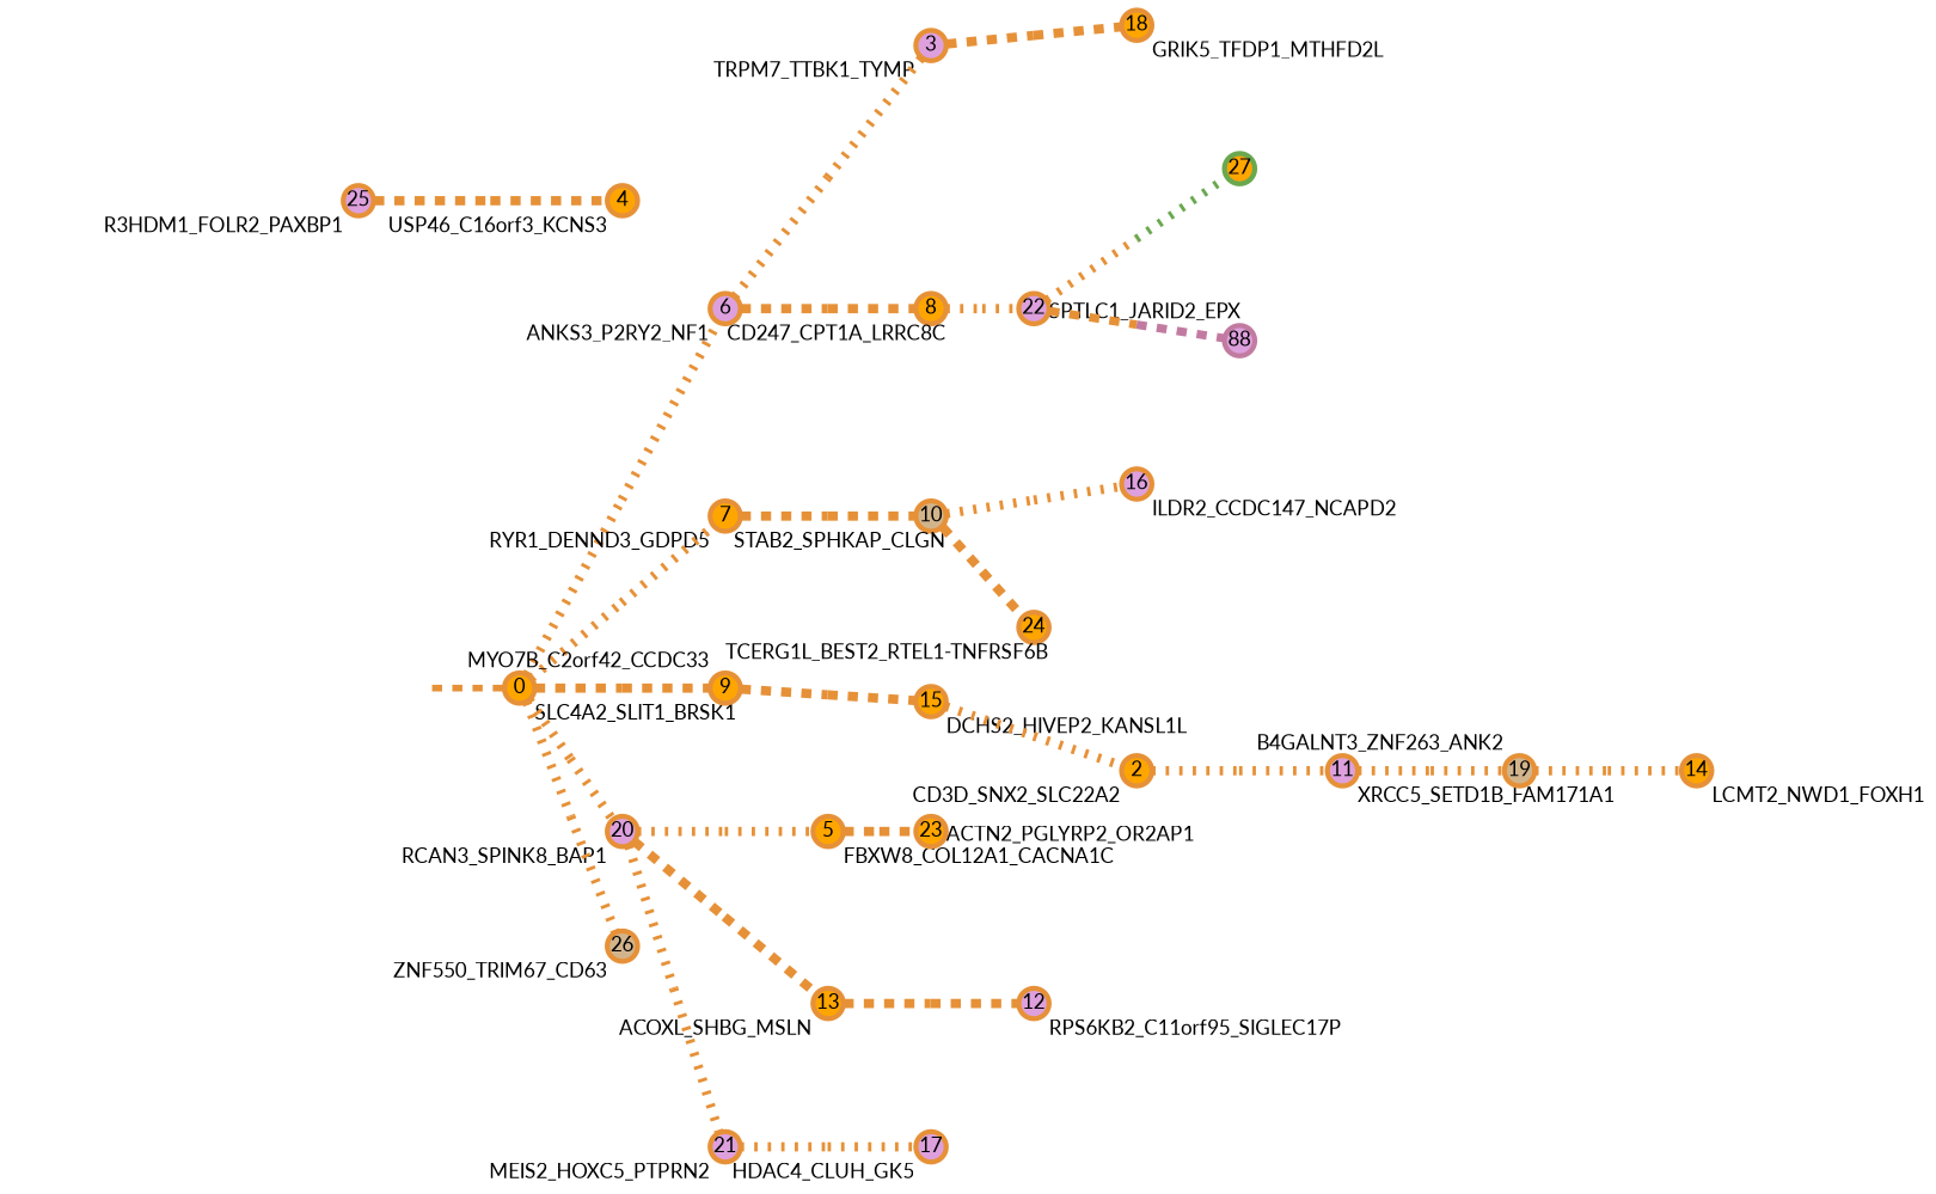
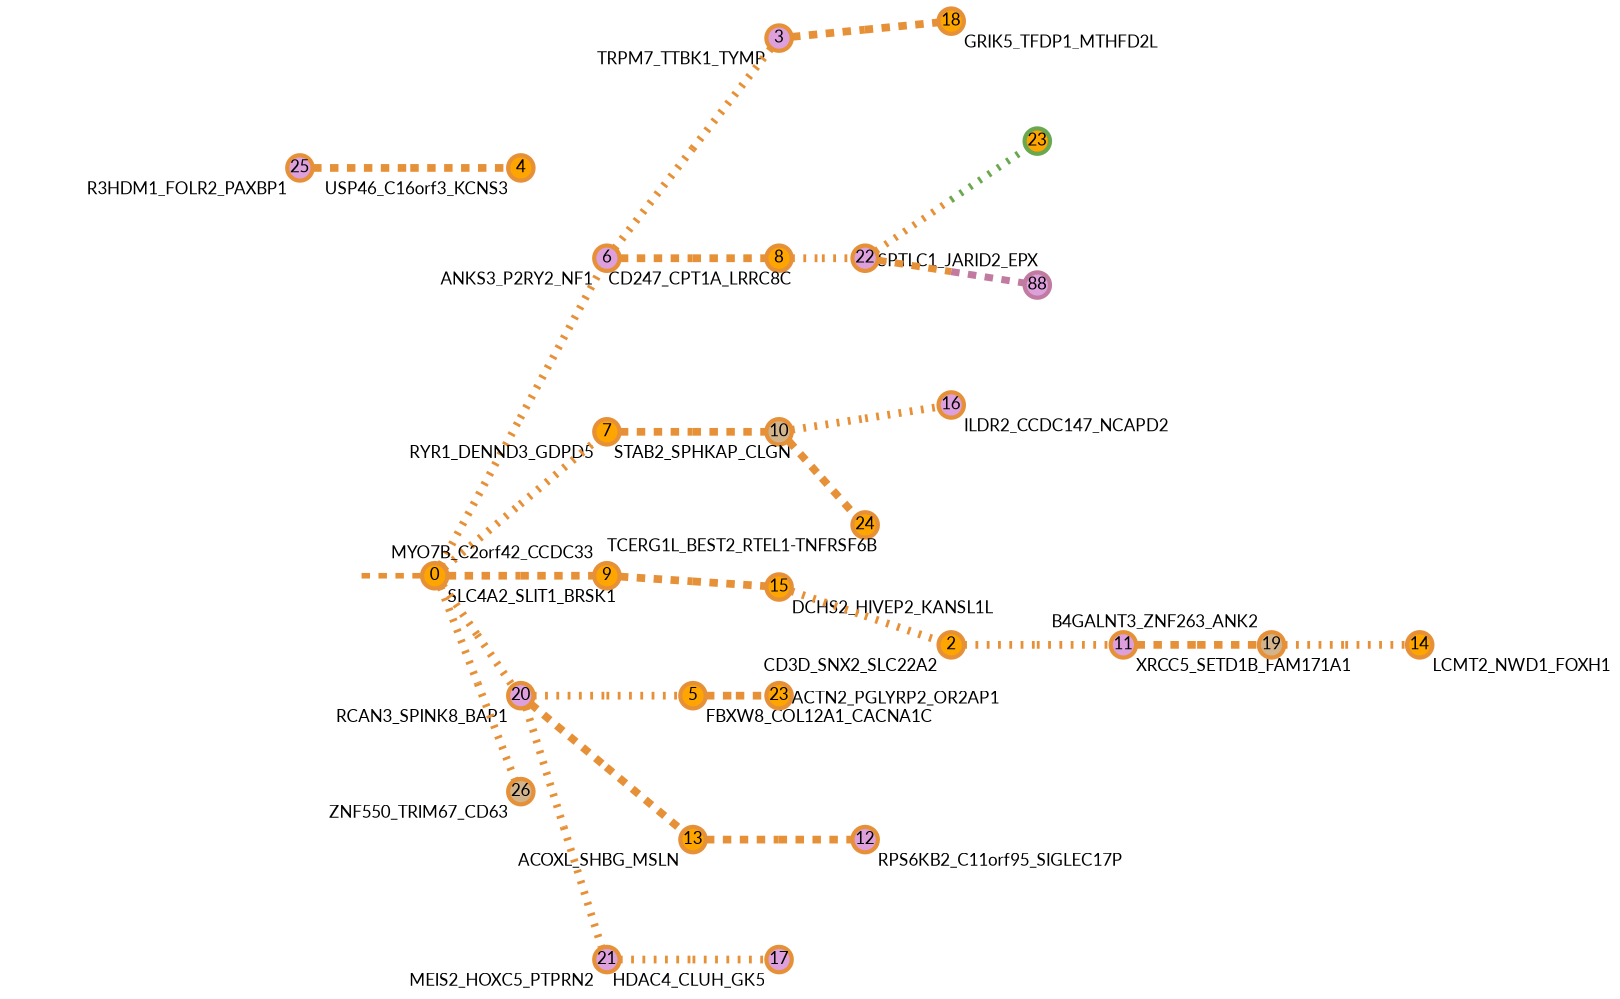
  strict digraph {
    forcelabels=true
    nodesep=0.7
    rankdir=LR
    ranksep=0.6
    splines=false
    node [color="#e69138ff" fillcolor=orange fixedsize=true fontname=Lato fontsize="12pt" penwidth=3 shape=circle style=filled]
    edge [arrowhead=box arrowsize=0 color="#e69138ff;0.5:#e69138ff" minlen=2.0 penwidth=5.5 style=dotted]
    0 [height=0.25 xlabel=SLC4A2_SLIT1_BRSK1]
    6 [fillcolor=plum height=0.25 xlabel=ANKS3_P2RY2_NF1]
    7 [height=0.25 xlabel=RYR1_DENND3_GDPD5]
    9 [height=0.25 xlabel=MYO7B_C2orf42_CCDC33]
    20 [fillcolor=plum height=0.25 xlabel=RCAN3_SPINK8_BAP1]
    26 [fillcolor=tan height=0.25 xlabel=ZNF550_TRIM67_CD63]
    3 [fillcolor=plum height=0.25 xlabel=TRPM7_TTBK1_TYMP]
    8 [height=0.25 xlabel=CD247_CPT1A_LRRC8C]
    10 [fillcolor=tan height=0.25 xlabel=STAB2_SPHKAP_CLGN]
    15 [height=0.25 xlabel=DCHS2_HIVEP2_KANSL1L]
    5 [height=0.25 xlabel=FBXW8_COL12A1_CACNA1C]
    13 [height=0.25 xlabel=ACOXL_SHBG_MSLN]
    21 [fillcolor=plum height=0.25 xlabel=MEIS2_HOXC5_PTPRN2]
    18 [height=0.25 xlabel=GRIK5_TFDP1_MTHFD2L]
    22 [fillcolor=plum height=0.25 xlabel=SPTLC1_JARID2_EPX]
    16 [fillcolor=plum height=0.25 xlabel=ILDR2_CCDC147_NCAPD2]
    24 [height=0.25 xlabel="TCERG1L_BEST2_RTEL1-TNFRSF6B"]
    2 [height=0.25 xlabel=CD3D_SNX2_SLC22A2]
    23 [height=0.25 xlabel=ACTN2_PGLYRP2_OR2AP1]
    12 [fillcolor=plum height=0.25 xlabel=RPS6KB2_C11orf95_SIGLEC17P]
    17 [fillcolor=plum height=0.25 xlabel=HDAC4_CLUH_GK5]
    11 [fillcolor=plum height=0.25 xlabel=XRCC5_SETD1B_FAM171A1]
    19 [fillcolor=tan height=0.25 xlabel=B4GALNT3_ZNF263_ANK2]
    14 [height=0.25 xlabel=LCMT2_NWD1_FOXH1]
    25 [fillcolor=plum height=0.25 xlabel=R3HDM1_FOLR2_PAXBP1]
    4 [height=0.25 xlabel=USP46_C16orf3_KCNS3]
-   27 [color="#6aa84fff" height=0.25 style="solid,filled"]
+   27 [color="#6aa84fff" height=0.25 style="solid,filled" label=23]
    n28 [color="#c27ba0ff" fillcolor=plum height=0.25 label=88 style="solid,filled"]
    normal [style=invis xlabel=SLC4A2_SLIT1_BRSK1 color="" fillcolor="" fixedsize="" fontname="" fontsize="" shape=""]
    0 -> 6
    0 -> 7
    0 -> 9 [style=dashed]
    0 -> 20 [minlen=1.7999999523162842]
    0 -> 26 [minlen=1.0]
    6 -> 3 [arrowhead=onormal]
    6 -> 8 [arrowhead=onormal style=dashed]
    7 -> 10 [arrowhead=onormal style=dashed]
    9 -> 15 [arrowhead=onormal style=dashed]
    20 -> 5
    20 -> 13 [style=dashed]
    20 -> 21 [minlen=1.600000023841858]
    3 -> 18 [arrowhead=onormal style=dashed]
    8 -> 22 [minlen=1.1999999284744263]
    10 -> 16 [arrowhead=onormal]
    10 -> 24 [arrowhead=onormal minlen=1.1999999284744263 style=dashed]
    15 -> 2 [arrowhead=onormal]
    5 -> 23 [arrowhead=onormal minlen=1.1999999284744263 style=dashed]
    13 -> 12 [style=dashed]
    21 -> 17
    22 -> 27 [color="#e69138ff;0.5:#6aa84fff" penwidth=5]
    22 -> n28 [color="#e69138ff;0.5:#c27ba0ff" penwidth=5 style=dashed]
    2 -> 11 [arrowhead=onormal]
-   11 -> 19
+   11 -> 19 [style=dashed]
    19 -> 14 [arrowhead=onormal]
    25 -> 4 [style=dashed]
    normal -> 0 [arrowhead=onormal color="#e69138ff" penwidth=4 style=dashed minlen=""]
  }
